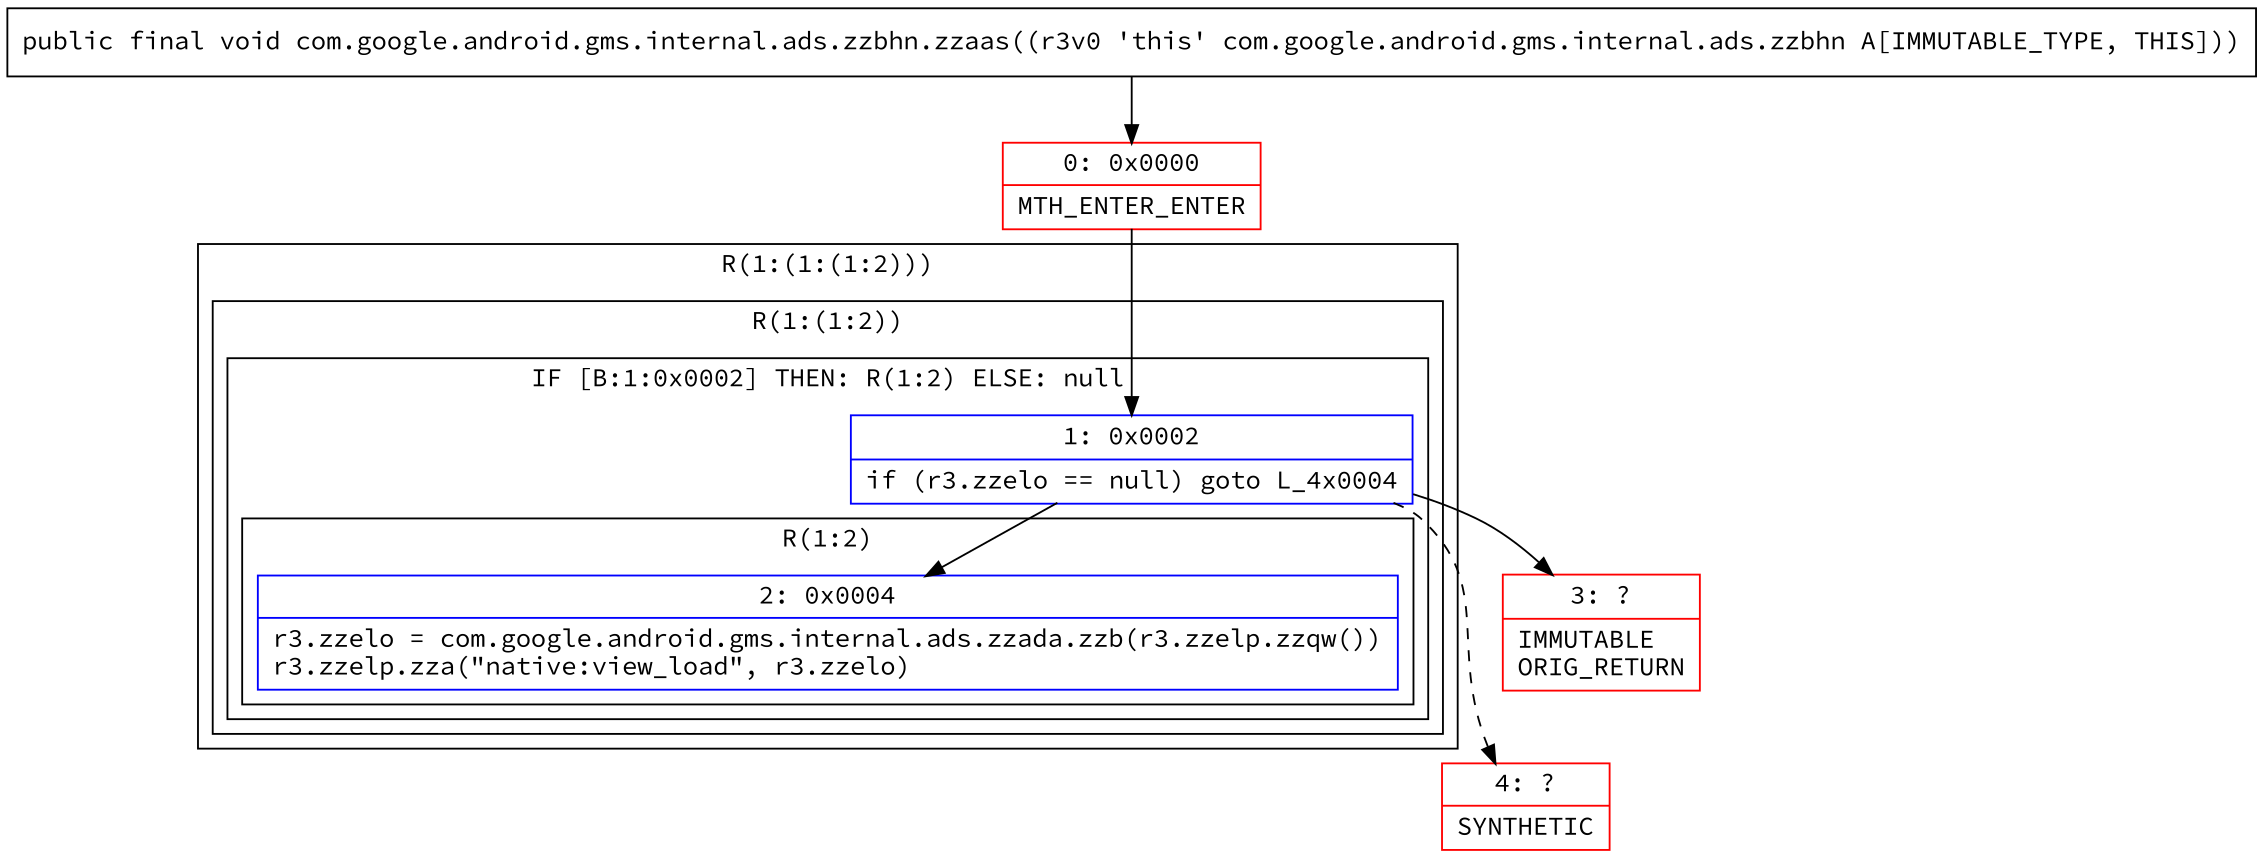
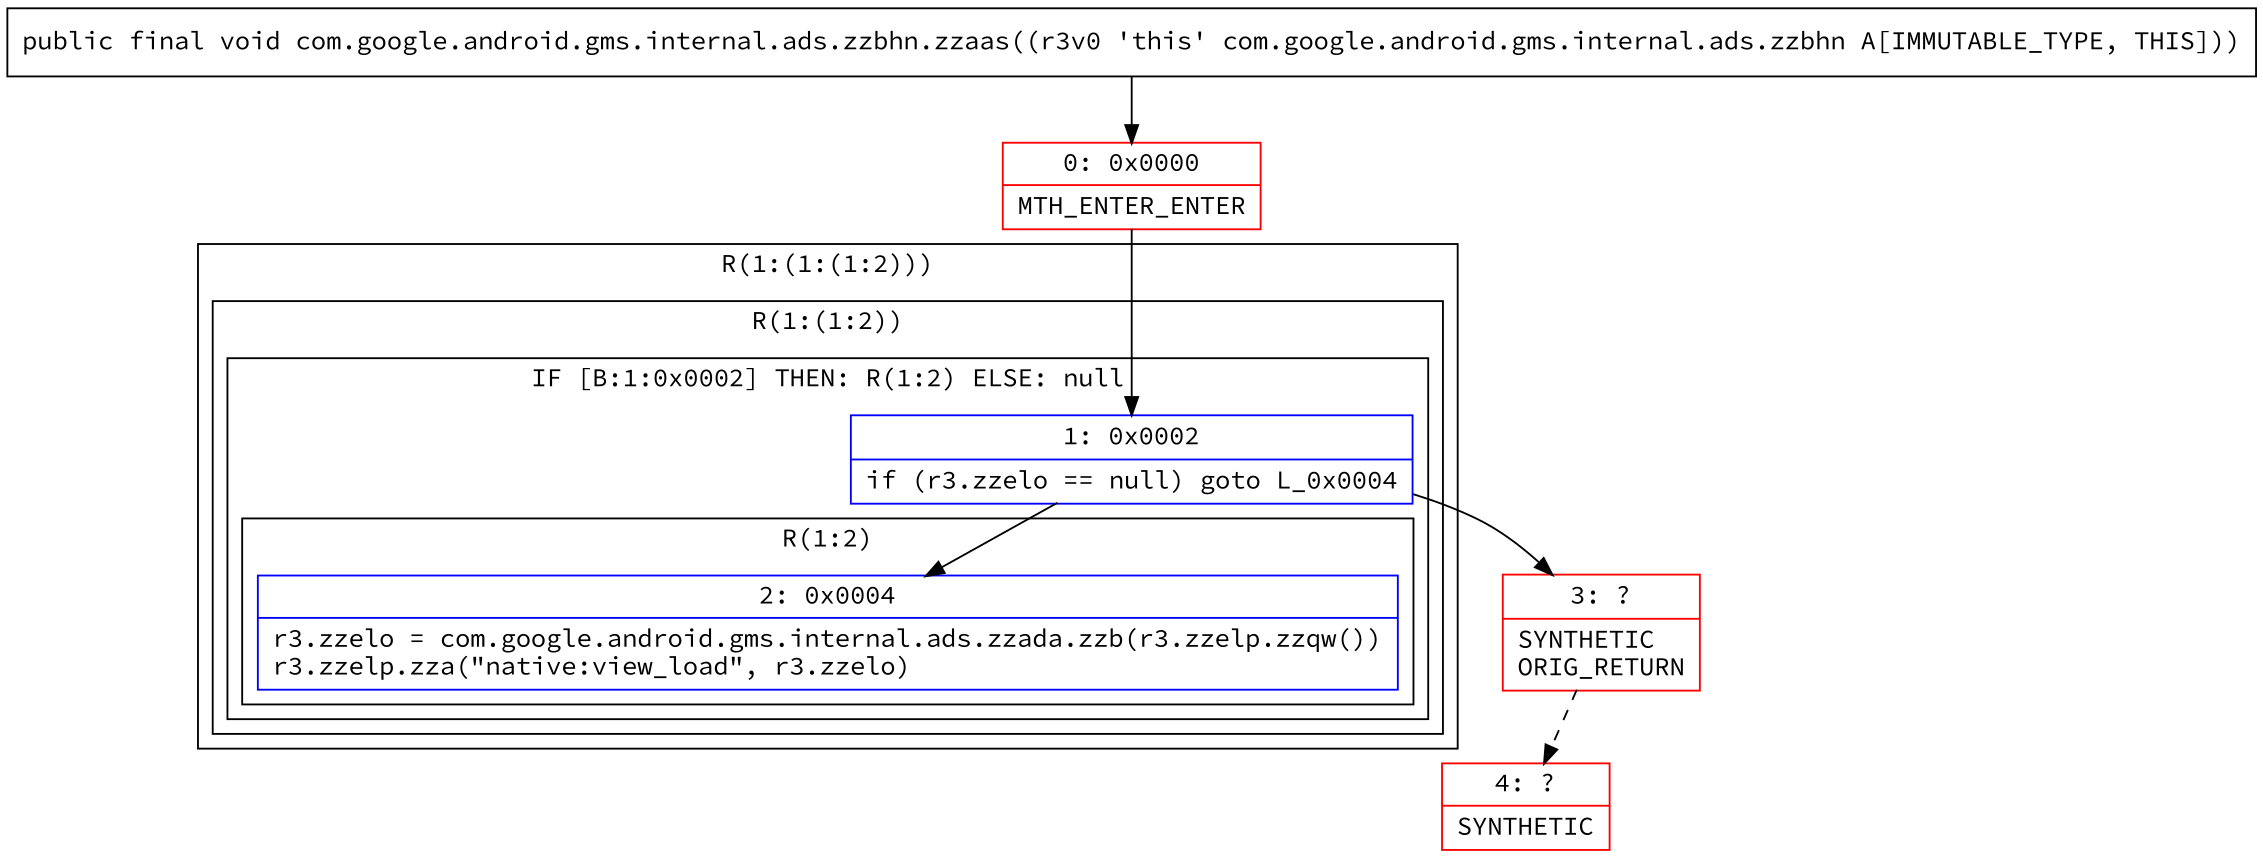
  digraph {
    fontname="Source Code Pro"
    node [color=red fontname="Source Code Pro" shape=record]
    edge [fontname="Source Code Pro"]
    n1 [color=blue label="{2\:\ 0x0004|r3.zzelo = com.google.android.gms.internal.ads.zzada.zzb(r3.zzelp.zzqw())\lr3.zzelp.zza(\"native:view_load\", r3.zzelo)\l}"]
-   n2 [color=blue label="{1\:\ 0x0002|if (r3.zzelo == null) goto L_4x0004\l}"]
+   n2 [color=blue label="{1\:\ 0x0002|if (r3.zzelo == null) goto L_0x0004\l}"]
    n3 [label="{4\:\ ?|SYNTHETIC\l}"]
-   n4 [label="{3\:\ ?|IMMUTABLE\lORIG_RETURN\l}"]
+   n4 [label="{3\:\ ?|SYNTHETIC\lORIG_RETURN\l}"]
    n5 [label="{0\:\ 0x0000|MTH_ENTER_ENTER\l}"]
    n6 [label="{public final void com.google.android.gms.internal.ads.zzbhn.zzaas((r3v0 'this' com.google.android.gms.internal.ads.zzbhn A[IMMUTABLE_TYPE, THIS])) }" color=""]
    subgraph cluster_1 {
      label="R(1:(1:(1:2)))"
      subgraph cluster_2 {
        label="R(1:(1:2))"
        subgraph cluster_3 {
          label="IF [B:1:0x0002] THEN: R(1:2) ELSE: null"
          n2
          subgraph cluster_4 {
            label="R(1:2)"
            n1
          }
        }
      }
    }
    n2 -> n1
-   n2 -> n3 [style=dashed]
+   n4 -> n3 [style=dashed]
    n2 -> n4
    n5 -> n2
    n6 -> n5
  }
